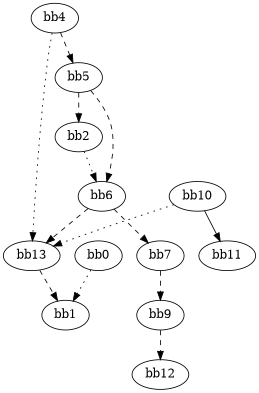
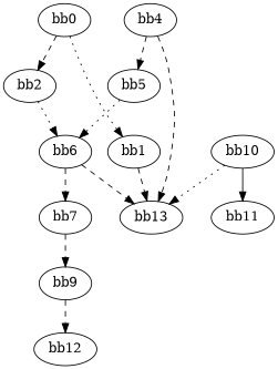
  digraph {
    edge [style=dashed]
    n1 [label="bb0\l"]
    n2 [label="bb1\l"]
    n3 [label="bb2\l"]
    n4 [label="bb13\l"]
    n5 [label="bb6\l"]
    n6 [label="bb7\l"]
    n7 [label="bb4\l"]
    n8 [label="bb5\l"]
    n9 [label="bb9\l"]
    n10 [label="bb12\l"]
    n11 [label="bb10\l"]
    n12 [label="bb11\l"]
    n1 -> n2 [style=dotted]
-   n8 -> n3
-   n4 -> n2
+   n1 -> n3
+   n2 -> n4
    n3 -> n5 [style=dotted]
    n5 -> n4
    n5 -> n6
    n6 -> n9
-   n7 -> n4 [style=dotted]
+   n7 -> n4
    n7 -> n8
-   n8 -> n5
+   n8 -> n5 [style=dotted]
    n9 -> n10
    n11 -> n4 [style=dotted]
    n11 -> n12 [style=solid]
  }
